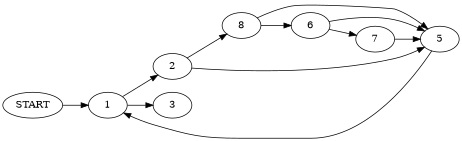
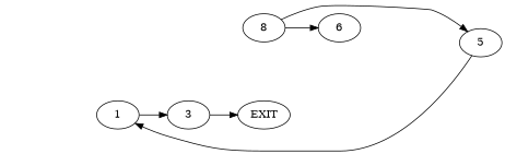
  digraph {
    rankdir=LR
-   n1 [label=START]
    1
-   2
    3
+   n5 [label=EXIT]
    n6 [label=8]
    5
    6
-   7
-   n1 -> 1
-   1 -> 2
    1 -> 3
-   2 -> n6
-   2 -> 5
+   3 -> n5
    n6 -> 5
    n6 -> 6
    5 -> 1
-   6 -> 5
-   6 -> 7
-   7 -> 5
  }
